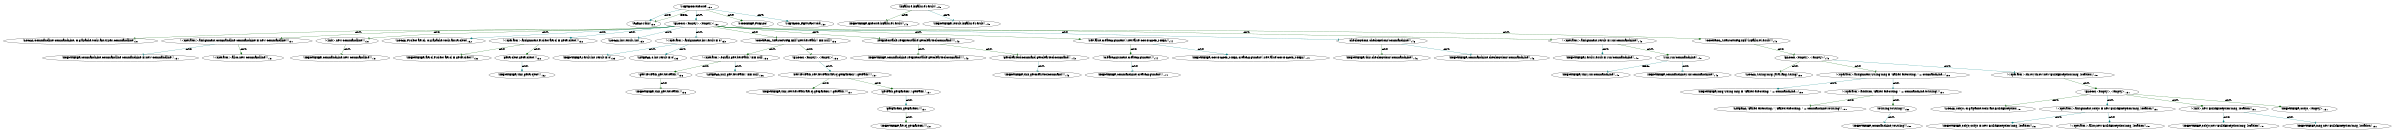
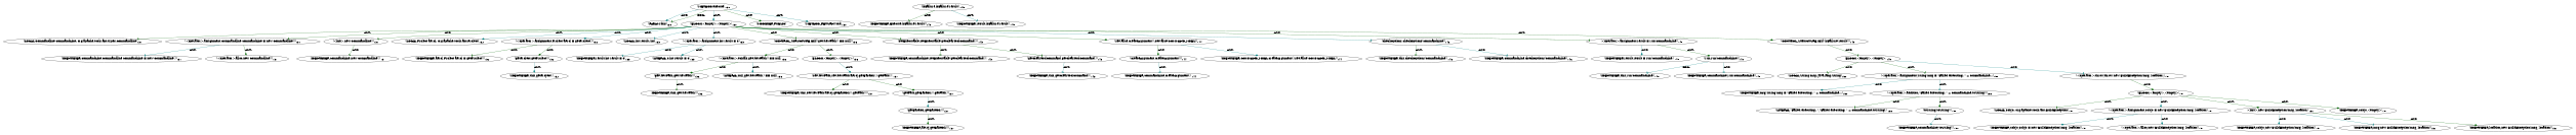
  digraph {
    edge [arrowhead=tee color=darkgreen]
    n1 [label=<(METHOD,execute)<SUB>130</SUB>>]
    n2 [label=<(PARAM,this)<SUB>130</SUB>>]
    n3 [label=<(BLOCK,&lt;empty&gt;,&lt;empty&gt;)<SUB>130</SUB>>]
    n4 [label=<(MODIFIER,PUBLIC)>]
    n5 [label=<(METHOD_RETURN,void)<SUB>130</SUB>>]
    n6 [label=<(LOCAL,Commandline commandLine: org.apache.tools.ant.types.Commandline)<SUB>131</SUB>>]
    n7 [label=<(&lt;operator&gt;.assignment,Commandline commandLine = new Commandline())<SUB>131</SUB>>]
    n8 [label=<(&lt;init&gt;,new Commandline())<SUB>131</SUB>>]
    n9 [label=<(LOCAL,Project aProj: org.apache.tools.ant.Project)<SUB>132</SUB>>]
    n10 [label=<(&lt;operator&gt;.assignment,Project aProj = getProject())<SUB>132</SUB>>]
    n11 [label=<(LOCAL,int result: int)<SUB>133</SUB>>]
    n12 [label=<(&lt;operator&gt;.assignment,int result = 0)<SUB>133</SUB>>]
    n13 [label=<(CONTROL_STRUCTURE,IF,if (getViewPath() == null))<SUB>136</SUB>>]
    n14 [label=<(setExecutable,setExecutable(getClearToolCommand()))<SUB>143</SUB>>]
    n15 [label=<(setValue,createArgument().setValue(COMMAND_MKBL))<SUB>144</SUB>>]
    n16 [label=<(checkOptions,checkOptions(commandLine))<SUB>146</SUB>>]
    n17 [label=<(&lt;operator&gt;.assignment,result = run(commandLine))<SUB>148</SUB>>]
    n18 [label=<(CONTROL_STRUCTURE,IF,if (isFailure(result)))<SUB>149</SUB>>]
    n19 [label=<(IDENTIFIER,commandLine,Commandline commandLine = new Commandline())<SUB>131</SUB>>]
    n20 [label=<(&lt;operator&gt;.alloc,new Commandline())<SUB>131</SUB>>]
    n21 [label=<(IDENTIFIER,commandLine,new Commandline())<SUB>131</SUB>>]
    n22 [label=<(IDENTIFIER,aProj,Project aProj = getProject())<SUB>132</SUB>>]
    n23 [label=<(getProject,getProject())<SUB>132</SUB>>]
    n24 [label=<(IDENTIFIER,result,int result = 0)<SUB>133</SUB>>]
    n25 [label=<(LITERAL,0,int result = 0)<SUB>133</SUB>>]
    n26 [label=<(&lt;operator&gt;.equals,getViewPath() == null)<SUB>136</SUB>>]
    n27 [label=<(BLOCK,&lt;empty&gt;,&lt;empty&gt;)<SUB>136</SUB>>]
    n28 [label=<(IDENTIFIER,commandLine,setExecutable(getClearToolCommand()))<SUB>143</SUB>>]
    n29 [label=<(getClearToolCommand,getClearToolCommand())<SUB>143</SUB>>]
    n30 [label=<(createArgument,createArgument())<SUB>144</SUB>>]
    n31 [label=<(IDENTIFIER,COMMAND_MKBL,createArgument().setValue(COMMAND_MKBL))<SUB>144</SUB>>]
    n32 [label=<(IDENTIFIER,this,checkOptions(commandLine))<SUB>146</SUB>>]
    n33 [label=<(IDENTIFIER,commandLine,checkOptions(commandLine))<SUB>146</SUB>>]
    n34 [label=<(IDENTIFIER,result,result = run(commandLine))<SUB>148</SUB>>]
    n35 [label=<(run,run(commandLine))<SUB>148</SUB>>]
    n36 [label=<(BLOCK,&lt;empty&gt;,&lt;empty&gt;)<SUB>149</SUB>>]
    n37 [label=<(IDENTIFIER,this,getProject())<SUB>132</SUB>>]
    n38 [label=<(getViewPath,getViewPath())<SUB>136</SUB>>]
    n39 [label=<(LITERAL,null,getViewPath() == null)<SUB>136</SUB>>]
    n40 [label=<(setViewPath,setViewPath(aProj.getBaseDir().getPath()))<SUB>137</SUB>>]
    n41 [label=<(IDENTIFIER,this,getViewPath())<SUB>136</SUB>>]
    n42 [label=<(IDENTIFIER,this,setViewPath(aProj.getBaseDir().getPath()))<SUB>137</SUB>>]
    n43 [label=<(getPath,getBaseDir().getPath())<SUB>137</SUB>>]
    n44 [label=<(getBaseDir,getBaseDir())<SUB>137</SUB>>]
    n45 [label=<(IDENTIFIER,aProj,getBaseDir())<SUB>137</SUB>>]
    n46 [label=<(IDENTIFIER,this,getClearToolCommand())<SUB>143</SUB>>]
    n47 [label=<(IDENTIFIER,commandLine,createArgument())<SUB>144</SUB>>]
    n48 [label=<(IDENTIFIER,this,run(commandLine))<SUB>148</SUB>>]
    n49 [label=<(IDENTIFIER,commandLine,run(commandLine))<SUB>148</SUB>>]
    n50 [label=<(isFailure,isFailure(result))<SUB>149</SUB>>]
    n51 [label=<(IDENTIFIER,Execute,isFailure(result))<SUB>149</SUB>>]
    n52 [label=<(IDENTIFIER,result,isFailure(result))<SUB>149</SUB>>]
    n53 [label=<(LOCAL,String msg: java.lang.String)<SUB>150</SUB>>]
    n54 [label=<(&lt;operator&gt;.assignment,String msg = &quot;Failed executing: &quot; + commandLine...)<SUB>150</SUB>>]
    n55 [label=<(&lt;operator&gt;.throw,throw new BuildException(msg, location);)<SUB>151</SUB>>]
    n56 [label=<(IDENTIFIER,msg,String msg = &quot;Failed executing: &quot; + commandLine...)<SUB>150</SUB>>]
    n57 [label=<(&lt;operator&gt;.addition,&quot;Failed executing: &quot; + commandLine.toString())<SUB>150</SUB>>]
    n58 [label=<(BLOCK,&lt;empty&gt;,&lt;empty&gt;)<SUB>151</SUB>>]
    n59 [label=<(LITERAL,&quot;Failed executing: &quot;,&quot;Failed executing: &quot; + commandLine.toString())<SUB>150</SUB>>]
    n60 [label=<(toString,toString())<SUB>150</SUB>>]
    n61 [label=<(IDENTIFIER,commandLine,toString())<SUB>150</SUB>>]
    n62 [label=<(LOCAL,$obj0: org.apache.tools.ant.BuildException)<SUB>151</SUB>>]
    n63 [label=<(&lt;operator&gt;.assignment,$obj0 = new BuildException(msg, location))<SUB>151</SUB>>]
    n64 [label=<(&lt;init&gt;,new BuildException(msg, location))<SUB>151</SUB>>]
    n65 [label=<(IDENTIFIER,$obj0,&lt;empty&gt;)<SUB>151</SUB>>]
    n66 [label=<(IDENTIFIER,$obj0,$obj0 = new BuildException(msg, location))<SUB>151</SUB>>]
    n67 [label=<(&lt;operator&gt;.alloc,new BuildException(msg, location))<SUB>151</SUB>>]
    n68 [label=<(IDENTIFIER,$obj0,new BuildException(msg, location))<SUB>151</SUB>>]
    n69 [label=<(IDENTIFIER,msg,new BuildException(msg, location))<SUB>151</SUB>>]
+   n70 [label=<(IDENTIFIER,location,new BuildException(msg, location))<SUB>151</SUB>>]
    n1 -> n2 [arrowhead=diamond color=teal label="AST: "]
    n1 -> n2 [label="DDG: "]
    n1 -> n3 [arrowhead=diamond color=teal label="AST: "]
    n1 -> n4 [arrowhead=diamond label="AST: "]
    n1 -> n5 [arrowhead=diamond color=teal label="AST: "]
    n3 -> n6 [label="AST: "]
    n3 -> n7 [label="AST: "]
    n3 -> n8 [label="AST: "]
    n3 -> n9 [arrowhead=diamond color=teal label="AST: "]
    n3 -> n10 [arrowhead=diamond color=teal label="AST: "]
    n3 -> n11 [color=teal label="AST: "]
    n3 -> n12 [color=teal label="AST: "]
    n3 -> n13 [label="AST: "]
    n3 -> n14 [label="AST: "]
    n3 -> n15 [arrowhead=diamond label="AST: "]
    n3 -> n16 [color=teal label="AST: "]
    n3 -> n17 [label="AST: "]
    n3 -> n18 [arrowhead=diamond label="AST: "]
    n7 -> n19 [color=teal label="AST: "]
    n7 -> n20 [arrowhead=diamond label="AST: "]
    n8 -> n21 [label="AST: "]
    n10 -> n22 [label="AST: "]
    n10 -> n23 [arrowhead=diamond label="AST: "]
    n12 -> n24 [color=teal label="AST: "]
    n12 -> n25 [arrowhead=diamond color=teal label="AST: "]
    n13 -> n26 [arrowhead=diamond label="AST: "]
    n13 -> n27 [label="AST: "]
    n14 -> n28 [label="AST: "]
    n14 -> n29 [label="AST: "]
    n15 -> n30 [arrowhead=diamond label="AST: "]
    n15 -> n31 [arrowhead=diamond color=teal label="AST: "]
    n16 -> n32 [label="AST: "]
    n16 -> n33 [color=teal label="AST: "]
    n17 -> n34 [arrowhead=diamond color=teal label="AST: "]
    n17 -> n35 [arrowhead=diamond label="AST: "]
    n18 -> n36 [label="AST: "]
    n23 -> n37 [arrowhead=diamond color=teal label="AST: "]
    n26 -> n38 [arrowhead=diamond label="AST: "]
    n26 -> n39 [arrowhead=diamond color=teal label="AST: "]
    n27 -> n40 [arrowhead=diamond color=teal label="AST: "]
    n29 -> n46 [color=teal label="AST: "]
    n30 -> n47 [color=teal label="AST: "]
    n35 -> n48 [color=teal label="DDG: "]
    n35 -> n49 [color=teal label="AST: "]
    n36 -> n53 [label="AST: "]
    n36 -> n54 [label="AST: "]
    n36 -> n55 [color=teal label="AST: "]
    n38 -> n41 [label="AST: "]
    n40 -> n42 [arrowhead=diamond label="AST: "]
    n40 -> n43 [arrowhead=diamond label="AST: "]
    n43 -> n44 [arrowhead=diamond color=teal label="AST: "]
    n44 -> n45 [arrowhead=diamond label="AST: "]
    n50 -> n51 [label="AST: "]
    n50 -> n52 [color=teal label="AST: "]
    n54 -> n56 [arrowhead=diamond color=teal label="AST: "]
    n54 -> n57 [color=teal label="AST: "]
    n55 -> n58 [arrowhead=diamond label="AST: "]
    n57 -> n59 [label="AST: "]
    n57 -> n60 [arrowhead=diamond label="AST: "]
    n58 -> n62 [label="AST: "]
    n58 -> n63 [arrowhead=diamond color=teal label="AST: "]
    n58 -> n64 [arrowhead=diamond label="AST: "]
    n58 -> n65 [arrowhead=diamond label="AST: "]
    n60 -> n61 [color=teal label="AST: "]
    n63 -> n66 [arrowhead=diamond color=teal label="AST: "]
    n63 -> n67 [arrowhead=diamond color=teal label="AST: "]
    n64 -> n68 [arrowhead=diamond color=teal label="AST: "]
    n64 -> n69 [color=teal label="AST: "]
+   n64 -> n70 [arrowhead=diamond label="AST: "]
  }
